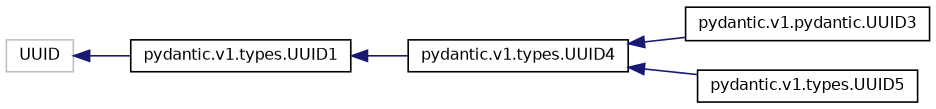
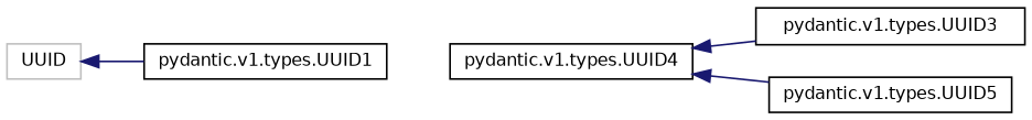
  digraph {
    rankdir=LR
    node [color=black fillcolor=white fontname=Helvetica fontsize=10 shape=record style=filled]
    edge [color=midnightblue dir=back fontname=Helvetica fontsize=10 labelfontname=Helvetica labelfontsize=10 style=solid]
    n1 [color=grey75 height=0.2 label=UUID width=0.4]
    n2 [height=0.2 label="pydantic.v1.types.UUID1" width=0.4]
    n3 [height=0.2 label="pydantic.v1.types.UUID4" width=0.4]
-   n4 [height=0.2 label="pydantic.v1.pydantic.UUID3" width=0.4]
+   n4 [height=0.2 label="pydantic.v1.types.UUID3" width=0.4]
    n5 [height=0.2 label="pydantic.v1.types.UUID5" width=0.4]
    n1 -> n2
-   n2 -> n3
    n3 -> n4
    n3 -> n5
  }
